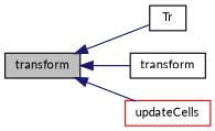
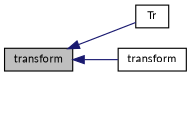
  digraph {
    rankdir=LR
    fontname=Lato
    node [color=black fontname=Lato fontsize=10 shape=record]
    edge [color=midnightblue dir=back fontname=Lato fontsize=10 labelfontname=FreeSans labelfontsize=10 style=solid]
    n1 [fillcolor=grey75 fontcolor=black height=0.2 label=transform style=filled width=0.4]
    n2 [height=0.2 label=Tr width=0.4]
    n3 [height=0.2 label=transform width=0.4]
-   n4 [color=red height=0.2 label=updateCells width=0.4]
    n1 -> n2
    n1 -> n3
-   n1 -> n4
  }
